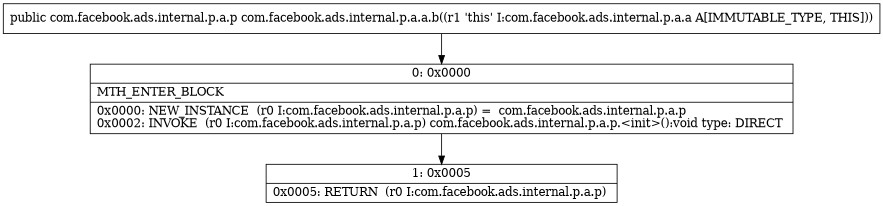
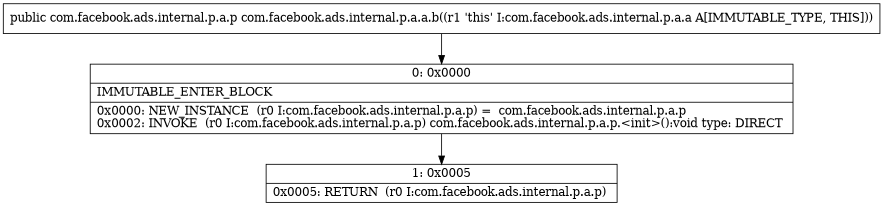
  digraph {
    node [shape=record]
-   n1 [label="{0\:\ 0x0000|MTH_ENTER_BLOCK\l|0x0000: NEW_INSTANCE  (r0 I:com.facebook.ads.internal.p.a.p) =  com.facebook.ads.internal.p.a.p \l0x0002: INVOKE  (r0 I:com.facebook.ads.internal.p.a.p) com.facebook.ads.internal.p.a.p.\<init\>():void type: DIRECT \l}"]
+   n1 [label="{0\:\ 0x0000|IMMUTABLE_ENTER_BLOCK\l|0x0000: NEW_INSTANCE  (r0 I:com.facebook.ads.internal.p.a.p) =  com.facebook.ads.internal.p.a.p \l0x0002: INVOKE  (r0 I:com.facebook.ads.internal.p.a.p) com.facebook.ads.internal.p.a.p.\<init\>():void type: DIRECT \l}"]
    n2 [label="{1\:\ 0x0005|0x0005: RETURN  (r0 I:com.facebook.ads.internal.p.a.p) \l}"]
    n3 [label="{public com.facebook.ads.internal.p.a.p com.facebook.ads.internal.p.a.a.b((r1 'this' I:com.facebook.ads.internal.p.a.a A[IMMUTABLE_TYPE, THIS])) }"]
    n1 -> n2
    n3 -> n1
  }
